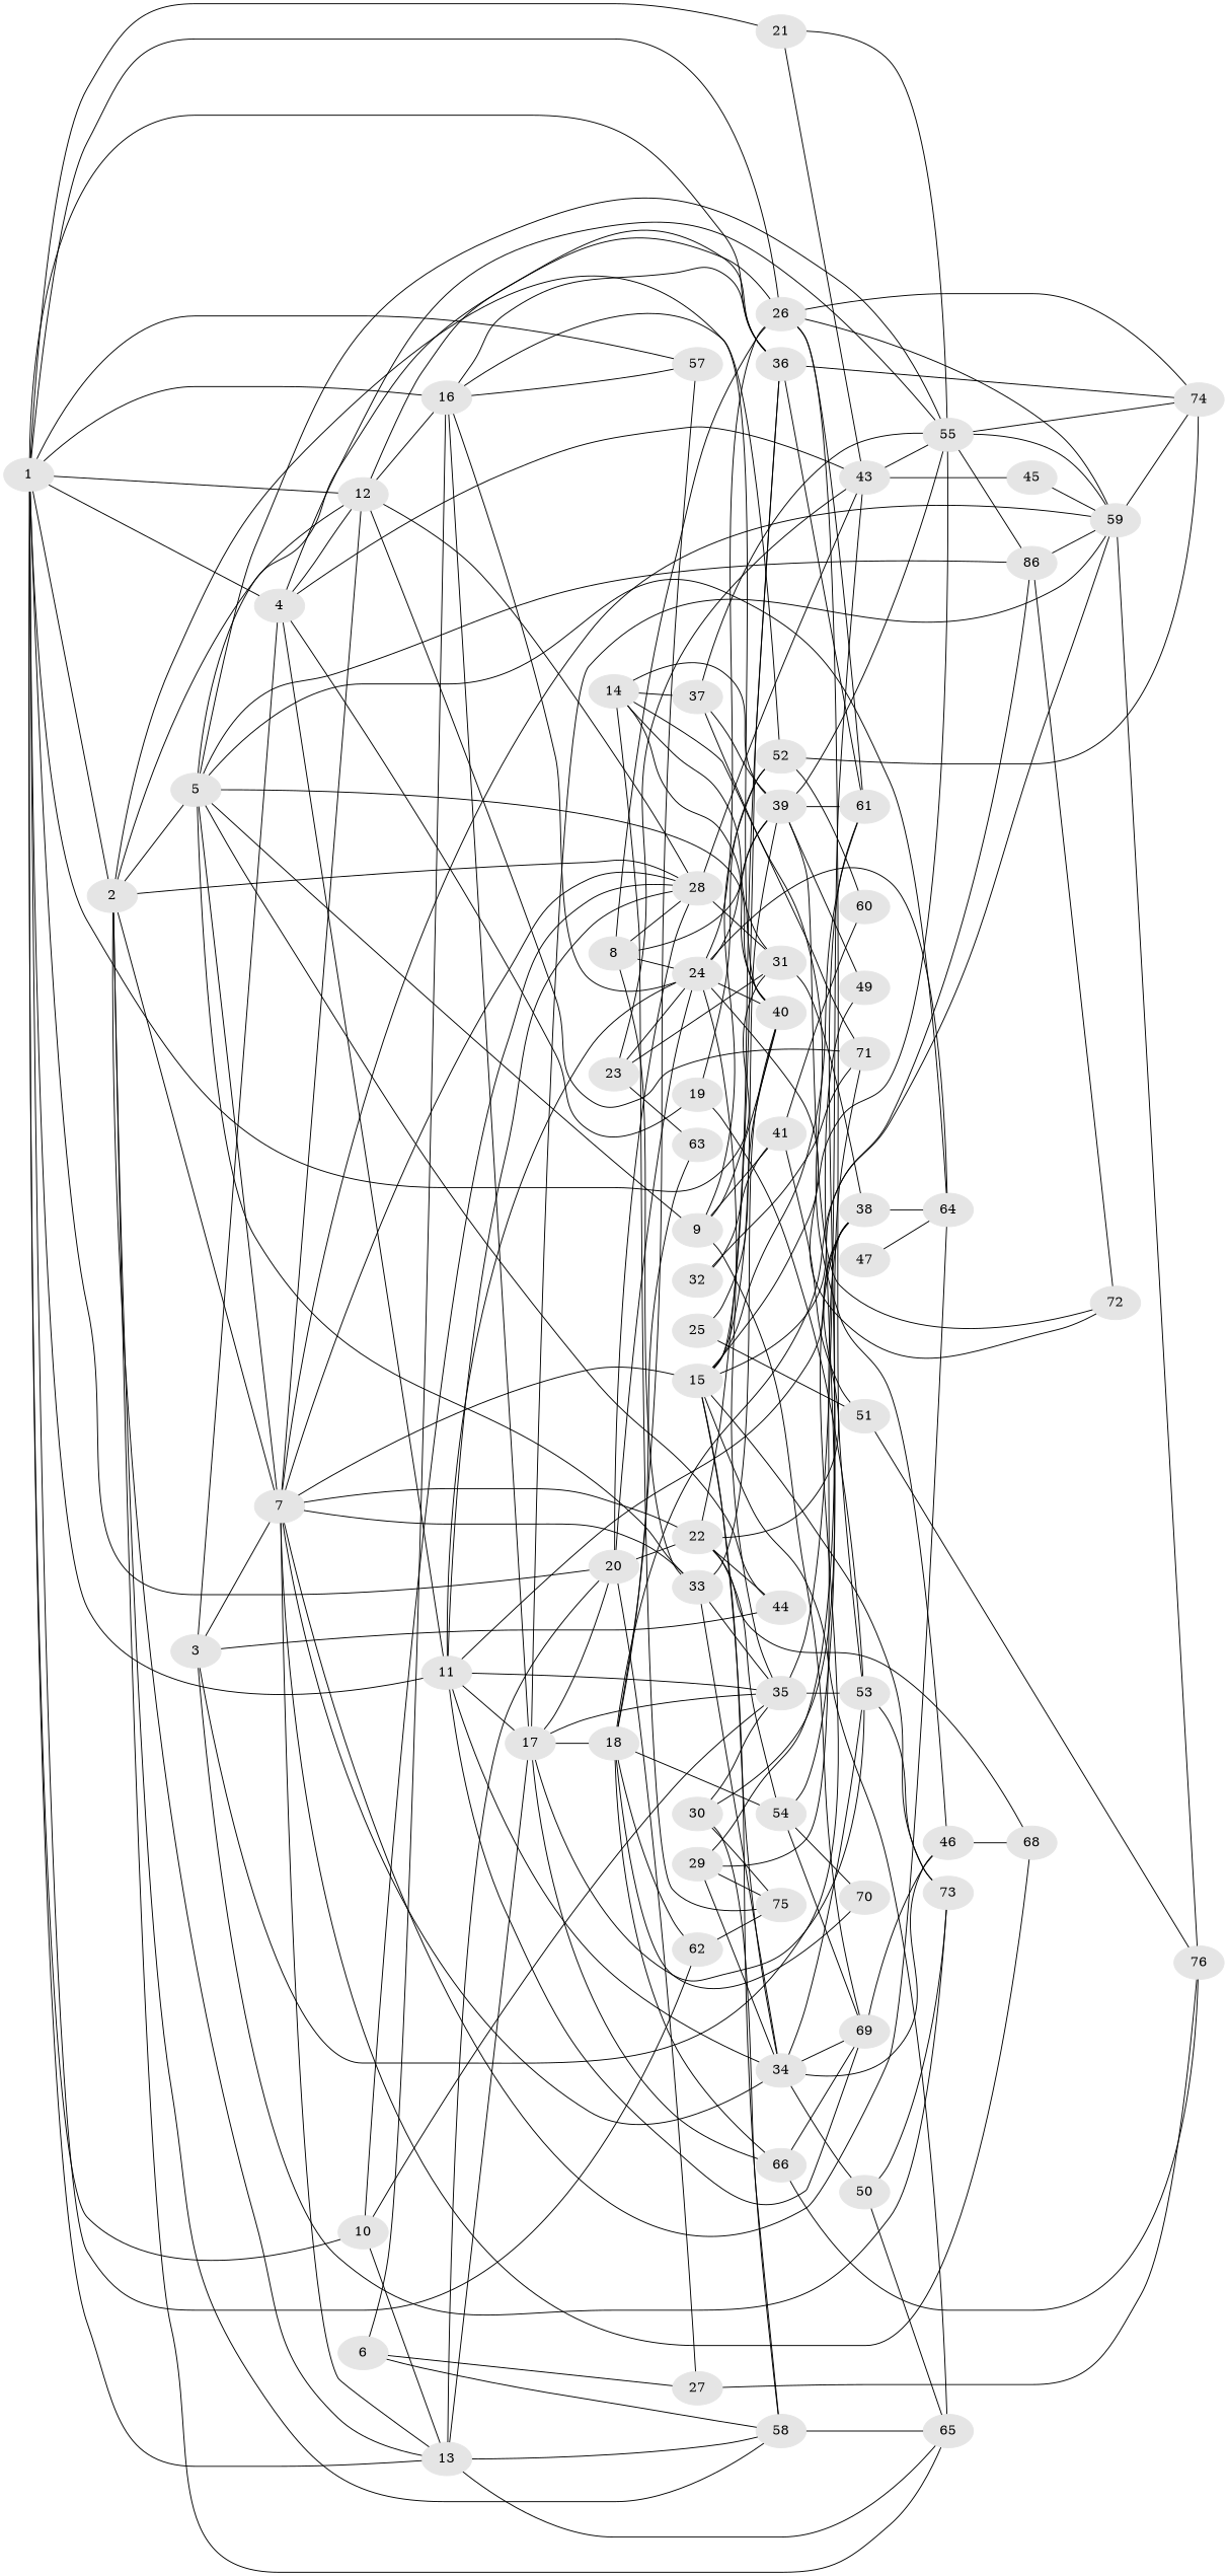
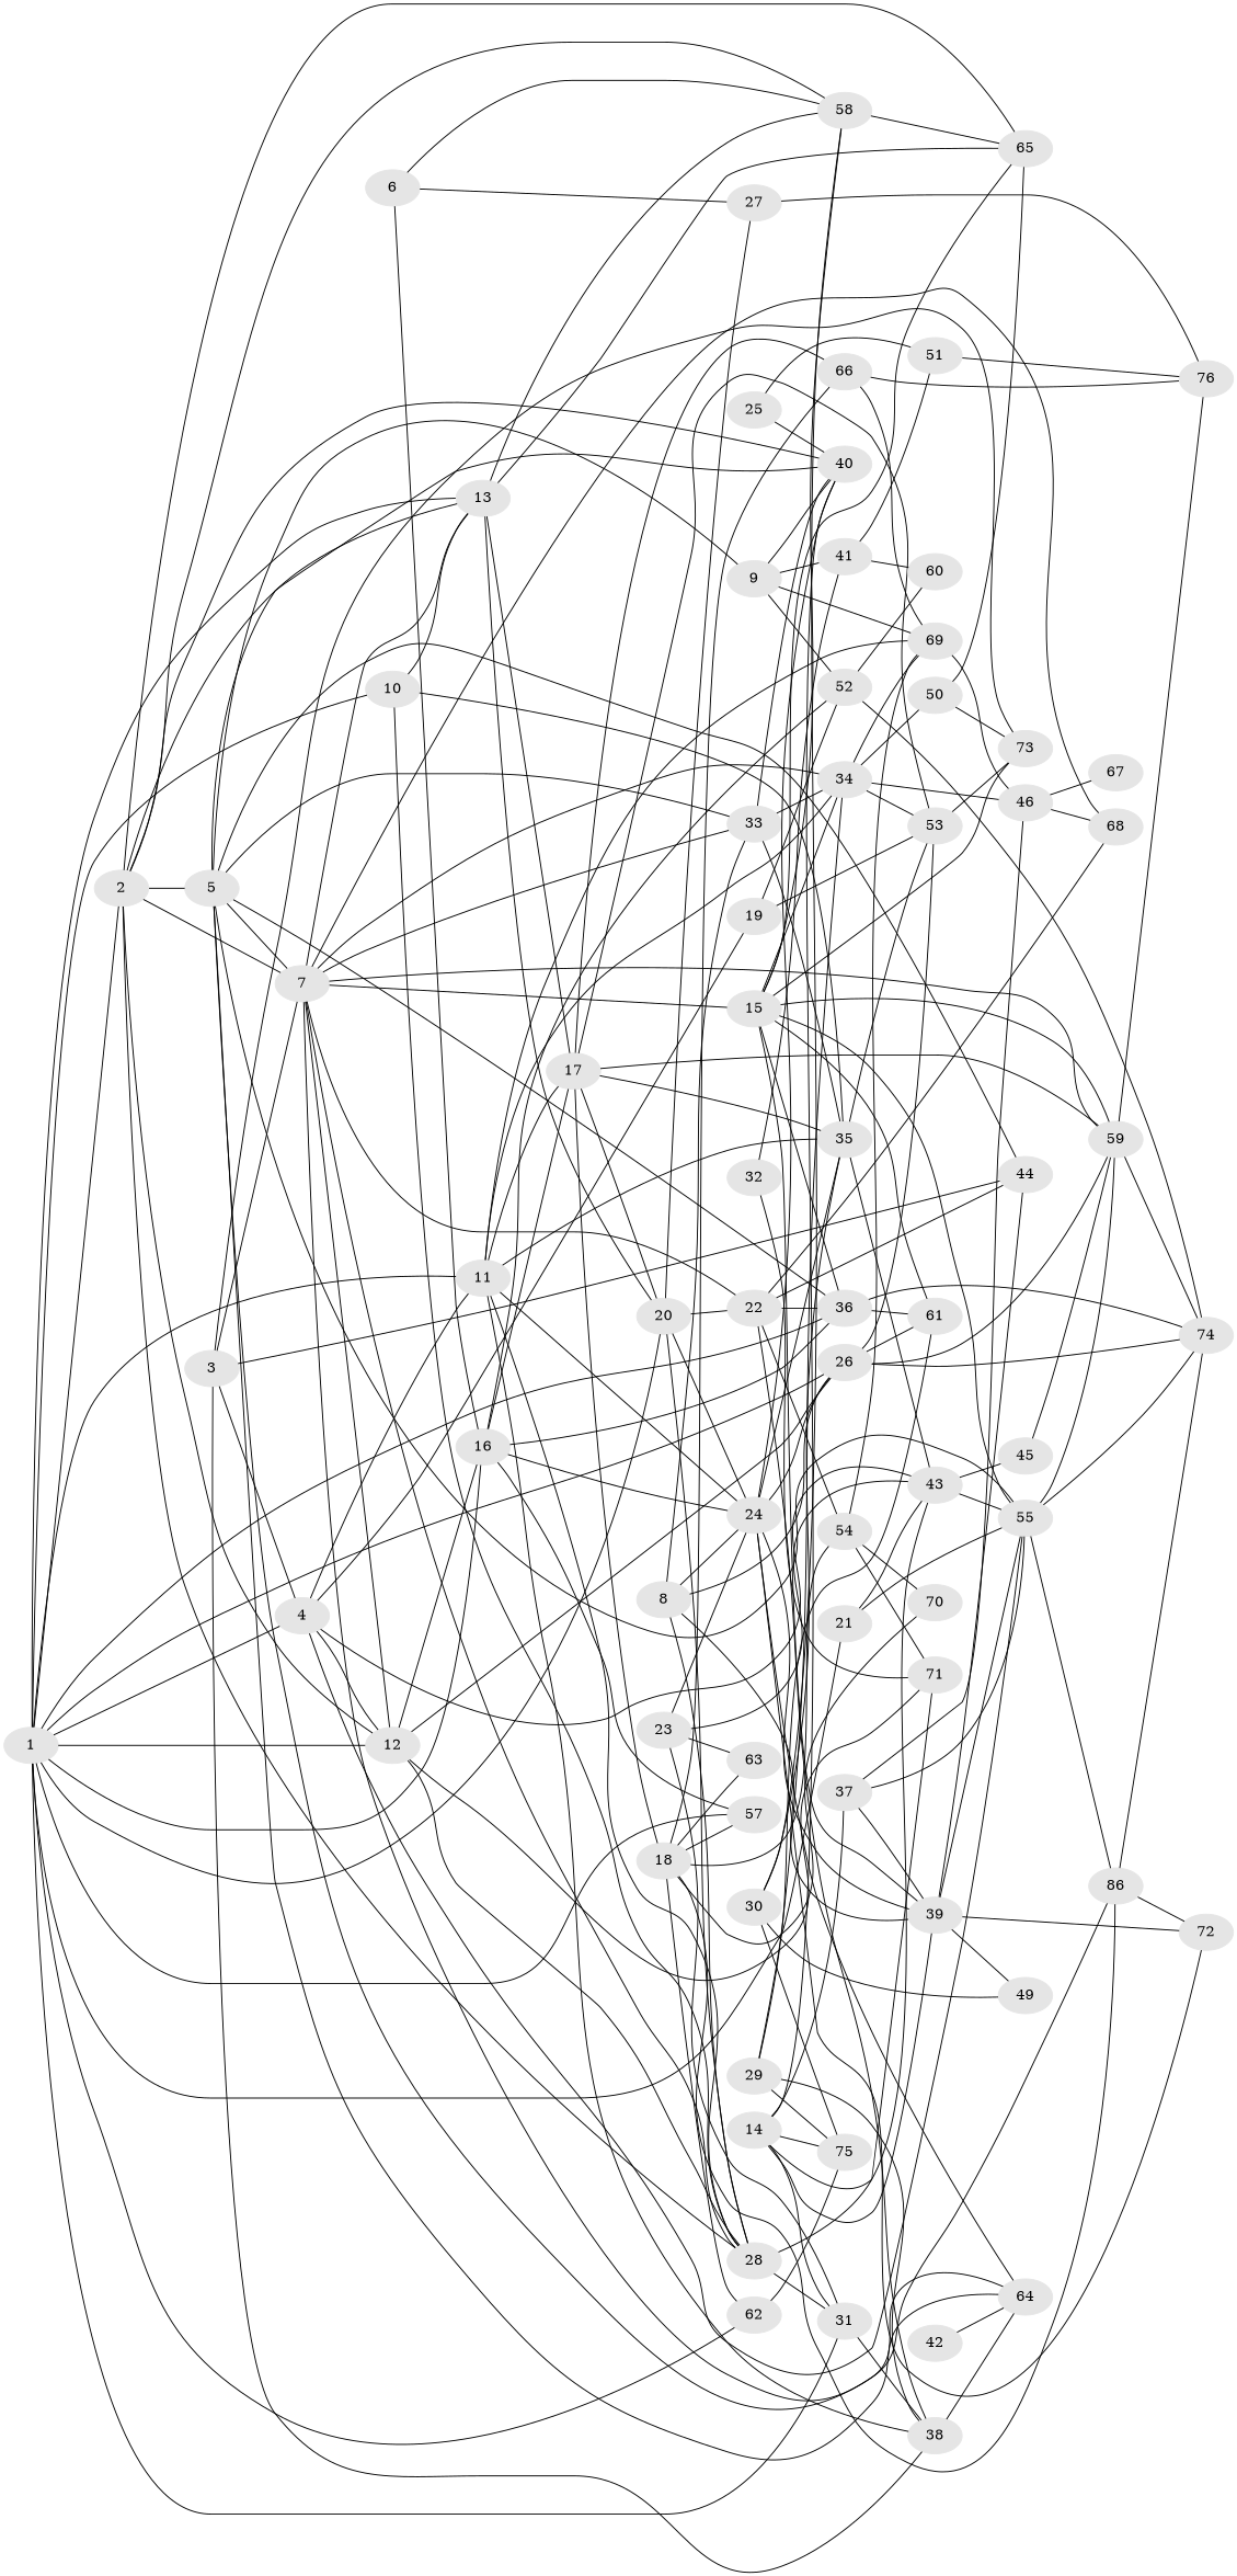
  graph {
    rankdir=LR
    node [color=gray90 style=filled]
    edge [weight=1.0]
    1
    2
    4
    10
    11
    12
    13
    16
    20
    21
    26
    31
    36
    57
    62
    7
    5
    28
    40
    58
    65
    19
    43
    55
    33
    64
    15
    22
    34
    59
    68
    35
    38
    24
    69
    17
    71
    52
    27
    61
    53
    74
    75
    44
    9
    n46 [label=86]
    3
    73
    45
    41
    72
    6
    76
    39
    54
    46
    50
    8
    49
    51
    60
    18
    66
    14
    37
    63
    70
    23
    25
    32
    29
    30
-   42 [label=47]
+   67
+   42
    1 -- 2 [weight=2.0]
    1 -- 4
    1 -- 10
    1 -- 11
    1 -- 12
    1 -- 13
    1 -- 16 [weight=2.0]
    1 -- 20
    1 -- 21
    1 -- 26
    1 -- 31
    1 -- 36
    1 -- 57 [weight=2.0]
    1 -- 62
    2 -- 12
    2 -- 13 [weight=2.0]
    2 -- 7
    2 -- 5
    2 -- 28
    2 -- 40
    2 -- 58
    2 -- 65
    4 -- 11 [weight=2.0]
    4 -- 12
    4 -- 19
    4 -- 43
    4 -- 55
    10 -- 13
    10 -- 28
    10 -- 35
    11 -- 28
    11 -- 34
    11 -- 35
    11 -- 38
    11 -- 24
    11 -- 69
    11 -- 17
    12 -- 16
    12 -- 26
    12 -- 28
    12 -- 71
    13 -- 20
    13 -- 58
    13 -- 65
    13 -- 17 [weight=2.0]
    16 -- 36
    16 -- 57
    16 -- 24
    16 -- 17
    16 -- 52
    20 -- 28
    20 -- 22
    20 -- 24
    20 -- 27
    21 -- 43
    21 -- 55
    26 -- 59
    26 -- 61
    26 -- 53
    26 -- 74
    31 -- 38
    36 -- 61
    36 -- 74
    62 -- 75
    7 -- 12
    7 -- 13
    7 -- 28
    7 -- 33
    7 -- 64
    7 -- 15
    7 -- 22
    7 -- 34
    7 -- 59
    7 -- 68
    5 -- 36
    5 -- 7
    5 -- 40
    5 -- 55
    5 -- 33
    5 -- 64
    5 -- 44
    5 -- 9
    5 -- n46
    28 -- 31 [weight=2.0]
    28 -- 43
    58 -- 65
    19 -- 52
    19 -- 53
    43 -- 55
    43 -- 45
    55 -- 59
    55 -- 74
    55 -- n46
    33 -- 40
    33 -- 34
    33 -- 35
    15 -- 36 [weight=2.0]
    15 -- 58
    15 -- 65
    15 -- 55
    15 -- 34
    15 -- 59
    15 -- 61
    15 -- 73
    15 -- 39
    22 -- 36 [weight=2.0]
    22 -- 68
    22 -- 38
    22 -- 44
    22 -- 54
    34 -- 69
    34 -- 53 [weight=2.0]
    34 -- 46
    34 -- 50
    59 -- 74
    59 -- 76
    35 -- 43
    35 -- 53
    38 -- 64
    24 -- 26
    24 -- 40
    24 -- 64
    24 -- 35
    24 -- 72
    24 -- 39
    69 -- 46
    17 -- 20
    17 -- 59
    17 -- 35
    17 -- 53
    17 -- 18
    17 -- 66
    52 -- 74
    52 -- 60
    27 -- 76
    53 -- 73 [weight=2.0]
    9 -- 40
    9 -- 69
    9 -- 52
    9 -- 41
-   n46 -- 59
+   n46 -- 74
    n46 -- 72
    3 -- 4
    3 -- 7 [weight=2.0]
    3 -- 38
    3 -- 44
    3 -- 73
    45 -- 59
    41 -- 51
    41 -- 60
    6 -- 16
    6 -- 58
    6 -- 27
    39 -- 55
-   39 -- 61
+   39 -- 44
    39 -- 72
    39 -- 49
    54 -- 69
    54 -- 71
    54 -- 70
    46 -- 68
+   46 -- 67
    50 -- 65
    50 -- 73
    8 -- 26
    8 -- 28
    8 -- 33
    8 -- 24
    8 -- 39
    51 -- 76
    18 -- 57
    18 -- 62
    18 -- n46
    18 -- 54
    18 -- 66
    18 -- 63
    18 -- 70
    66 -- 69
    66 -- 76
    14 -- 31
    14 -- 40
    14 -- 71
    14 -- 75
    14 -- 39
    14 -- 37
    37 -- 55
    37 -- 39
    37 -- 46
    23 -- 31
    23 -- 43
    23 -- 24
    23 -- 63
    25 -- 40
    25 -- 51
    32 -- 71
    32 -- 41
    29 -- 34
    29 -- 38
    29 -- 61
    29 -- 75
    30 -- 58
    30 -- 35
    30 -- 75
    30 -- 49
    42 -- 64
  }
